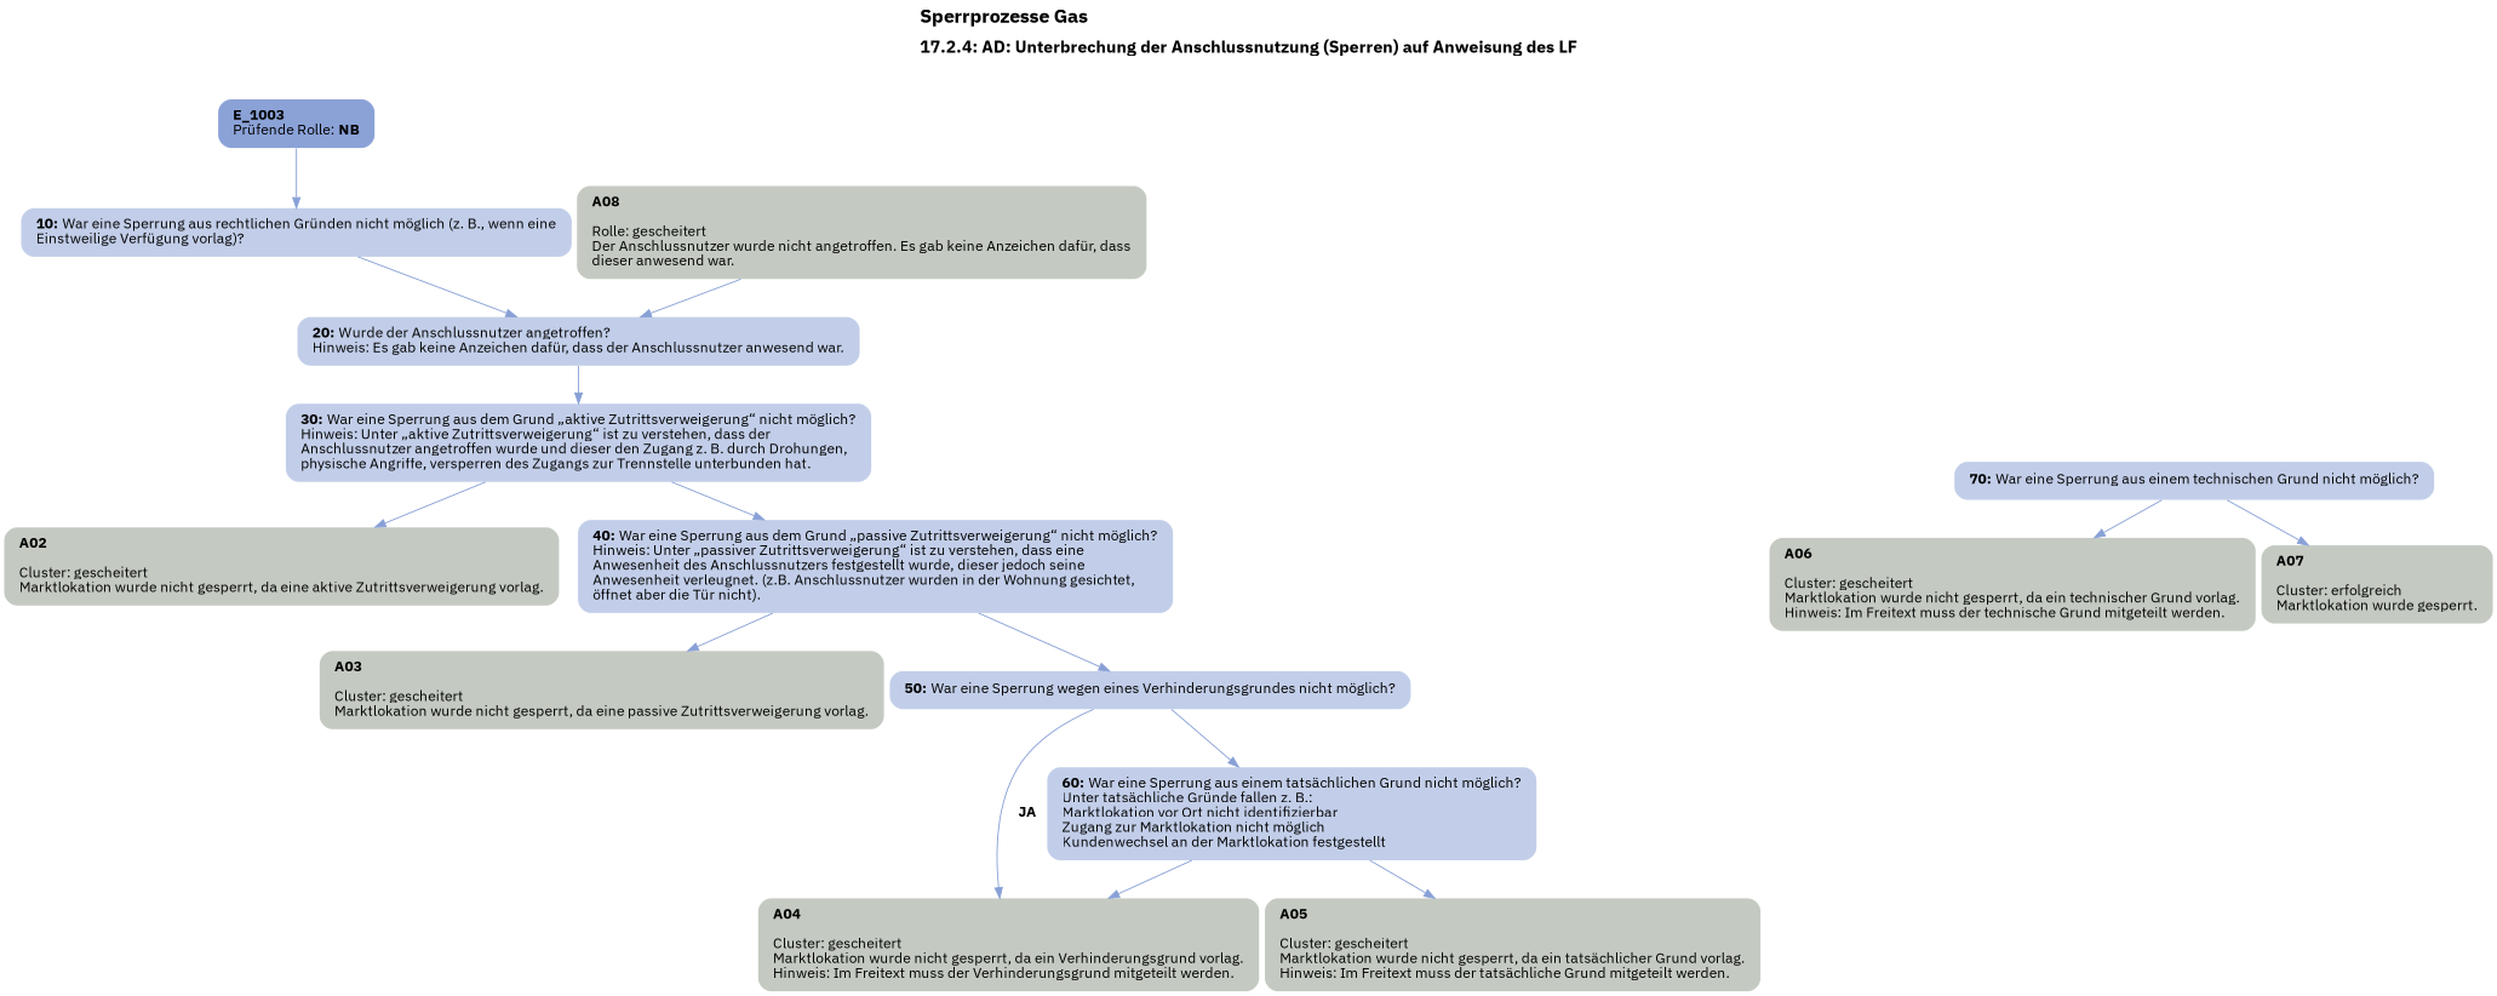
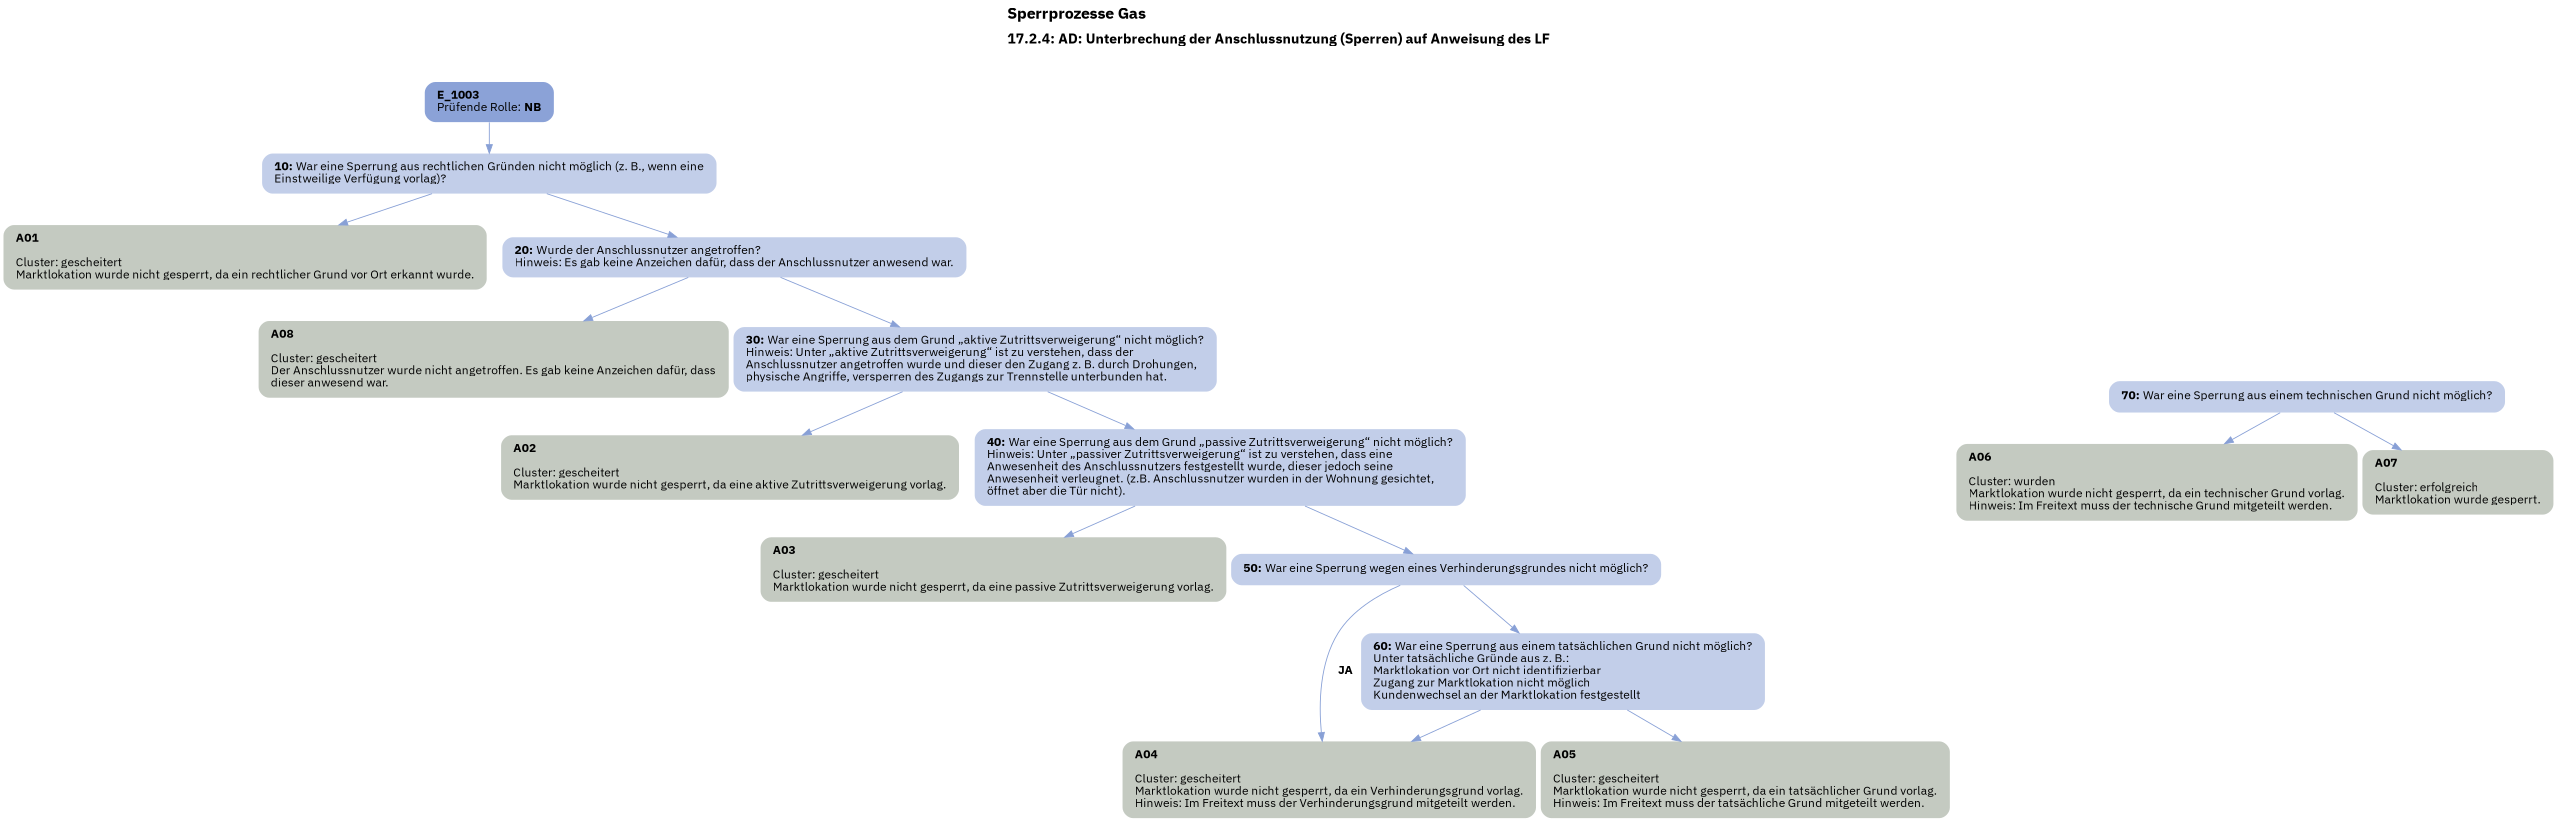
  digraph {
    concentrate=true
    fontname="IBM Plex Sans"
    fontsize=12
    label=<<B><FONT POINT-SIZE="18">Sperrprozesse Gas</FONT></B><BR align="left"/><BR/><B><FONT POINT-SIZE="16">17.2.4: AD: Unterbrechung der Anschlussnutzung (Sperren) auf Anweisung des LF</FONT></B><BR align="left"/><BR/><BR/><BR/>>
    labelloc=t
    pack=true
    packmode=array
    rankdir=TB
    node [fillcolor="#c4cac1" fontname="IBM Plex Sans" margin="0.2,0.12" penwidth=0.0 shape=box style="filled,rounded"]
    edge [color="#88a0d6" fontname="IBM Plex Sans"]
    n1 [fillcolor="#8ba2d7" label=<<B>E_1003</B><BR align="left"/><FONT>Prüfende Rolle: <B>NB</B></FONT><BR align="center"/>>]
    n2 [fillcolor="#c2cee9" label=<<B>10: </B>War eine Sperrung aus rechtlichen Gründen nicht möglich (z. B., wenn eine<BR align="left"/>Einstweilige Verfügung vorlag)?<BR align="left"/>>]
+   n3 [label=<<B>A01</B><BR align="left"/><BR align="left"/><FONT>Cluster: gescheitert<BR align="left"/>Marktlokation wurde nicht gesperrt, da ein rechtlicher Grund vor Ort erkannt wurde.<BR align="left"/></FONT>>]
    n4 [fillcolor="#c2cee9" label=<<B>20: </B>Wurde der Anschlussnutzer angetroffen?<BR align="left"/>Hinweis: Es gab keine Anzeichen dafür, dass der Anschlussnutzer anwesend war.<BR align="left"/>>]
-   n5 [label=<<B>A08</B><BR align="left"/><BR align="left"/><FONT>Rolle: gescheitert<BR align="left"/>Der Anschlussnutzer wurde nicht angetroffen. Es gab keine Anzeichen dafür, dass<BR align="left"/>dieser anwesend war.<BR align="left"/></FONT>>]
+   n5 [label=<<B>A08</B><BR align="left"/><BR align="left"/><FONT>Cluster: gescheitert<BR align="left"/>Der Anschlussnutzer wurde nicht angetroffen. Es gab keine Anzeichen dafür, dass<BR align="left"/>dieser anwesend war.<BR align="left"/></FONT>>]
    n6 [fillcolor="#c2cee9" label=<<B>30: </B>War eine Sperrung aus dem Grund „aktive Zutrittsverweigerung“ nicht möglich?<BR align="left"/>Hinweis: Unter „aktive Zutrittsverweigerung“ ist zu verstehen, dass der<BR align="left"/>Anschlussnutzer angetroffen wurde und dieser den Zugang z. B. durch Drohungen,<BR align="left"/>physische Angriffe, versperren des Zugangs zur Trennstelle unterbunden hat.<BR align="left"/>>]
    n7 [label=<<B>A02</B><BR align="left"/><BR align="left"/><FONT>Cluster: gescheitert<BR align="left"/>Marktlokation wurde nicht gesperrt, da eine aktive Zutrittsverweigerung vorlag.<BR align="left"/></FONT>>]
    n8 [fillcolor="#c2cee9" label=<<B>40: </B>War eine Sperrung aus dem Grund „passive Zutrittsverweigerung“ nicht möglich?<BR align="left"/>Hinweis: Unter „passiver Zutrittsverweigerung“ ist zu verstehen, dass eine<BR align="left"/>Anwesenheit des Anschlussnutzers festgestellt wurde, dieser jedoch seine<BR align="left"/>Anwesenheit verleugnet. (z.B. Anschlussnutzer wurden in der Wohnung gesichtet,<BR align="left"/>öffnet aber die Tür nicht).<BR align="left"/>>]
    n9 [label=<<B>A03</B><BR align="left"/><BR align="left"/><FONT>Cluster: gescheitert<BR align="left"/>Marktlokation wurde nicht gesperrt, da eine passive Zutrittsverweigerung vorlag.<BR align="left"/></FONT>>]
    n10 [fillcolor="#c2cee9" label=<<B>50: </B>War eine Sperrung wegen eines Verhinderungsgrundes nicht möglich?<BR align="left"/>>]
    n11 [label=<<B>A04</B><BR align="left"/><BR align="left"/><FONT>Cluster: gescheitert<BR align="left"/>Marktlokation wurde nicht gesperrt, da ein Verhinderungsgrund vorlag.<BR align="left"/>Hinweis: Im Freitext muss der Verhinderungsgrund mitgeteilt werden.<BR align="left"/></FONT>>]
-   n12 [fillcolor="#c2cee9" label=<<B>60: </B>War eine Sperrung aus einem tatsächlichen Grund nicht möglich?<BR align="left"/>Unter tatsächliche Gründe fallen z. B.:<BR align="left"/>Marktlokation vor Ort nicht identifizierbar<BR align="left"/>Zugang zur Marktlokation nicht möglich<BR align="left"/>Kundenwechsel an der Marktlokation festgestellt<BR align="left"/>>]
+   n12 [fillcolor="#c2cee9" label=<<B>60: </B>War eine Sperrung aus einem tatsächlichen Grund nicht möglich?<BR align="left"/>Unter tatsächliche Gründe aus z. B.:<BR align="left"/>Marktlokation vor Ort nicht identifizierbar<BR align="left"/>Zugang zur Marktlokation nicht möglich<BR align="left"/>Kundenwechsel an der Marktlokation festgestellt<BR align="left"/>>]
    n13 [label=<<B>A05</B><BR align="left"/><BR align="left"/><FONT>Cluster: gescheitert<BR align="left"/>Marktlokation wurde nicht gesperrt, da ein tatsächlicher Grund vorlag.<BR align="left"/>Hinweis: Im Freitext muss der tatsächliche Grund mitgeteilt werden.<BR align="left"/></FONT>>]
    n14 [fillcolor="#c2cee9" label=<<B>70: </B>War eine Sperrung aus einem technischen Grund nicht möglich?<BR align="left"/>>]
-   n15 [label=<<B>A06</B><BR align="left"/><BR align="left"/><FONT>Cluster: gescheitert<BR align="left"/>Marktlokation wurde nicht gesperrt, da ein technischer Grund vorlag.<BR align="left"/>Hinweis: Im Freitext muss der technische Grund mitgeteilt werden.<BR align="left"/></FONT>>]
+   n15 [label=<<B>A06</B><BR align="left"/><BR align="left"/><FONT>Cluster: wurden<BR align="left"/>Marktlokation wurde nicht gesperrt, da ein technischer Grund vorlag.<BR align="left"/>Hinweis: Im Freitext muss der technische Grund mitgeteilt werden.<BR align="left"/></FONT>>]
    n16 [label=<<B>A07</B><BR align="left"/><BR align="left"/><FONT>Cluster: erfolgreich<BR align="left"/>Marktlokation wurde gesperrt.<BR align="left"/></FONT>>]
    n1 -> n2
+   n2 -> n3 [label=<<B>JA</B>>]
    n2 -> n4 [label=<<B>NEIN</B>>]
-   n5 -> n4 [label=<<B>NEIN</B>>]
+   n4 -> n5 [label=<<B>NEIN</B>>]
    n4 -> n6 [label=<<B>JA</B>>]
    n6 -> n7 [label=<<B>JA</B>>]
    n6 -> n8 [label=<<B>NEIN</B>>]
    n8 -> n9 [label=<<B>JA</B>>]
    n8 -> n10 [label=<<B>NEIN</B>>]
    n10 -> n11 [label=<<B>JA</B>>]
    n10 -> n12 [label=<<B>NEIN</B>>]
    n12 -> n11 [label=<<B>NEIN</B>>]
    n12 -> n13 [label=<<B>JA</B>>]
    n14 -> n15 [label=<<B>JA</B>>]
    n14 -> n16 [label=<<B>NEIN</B>>]
  }
